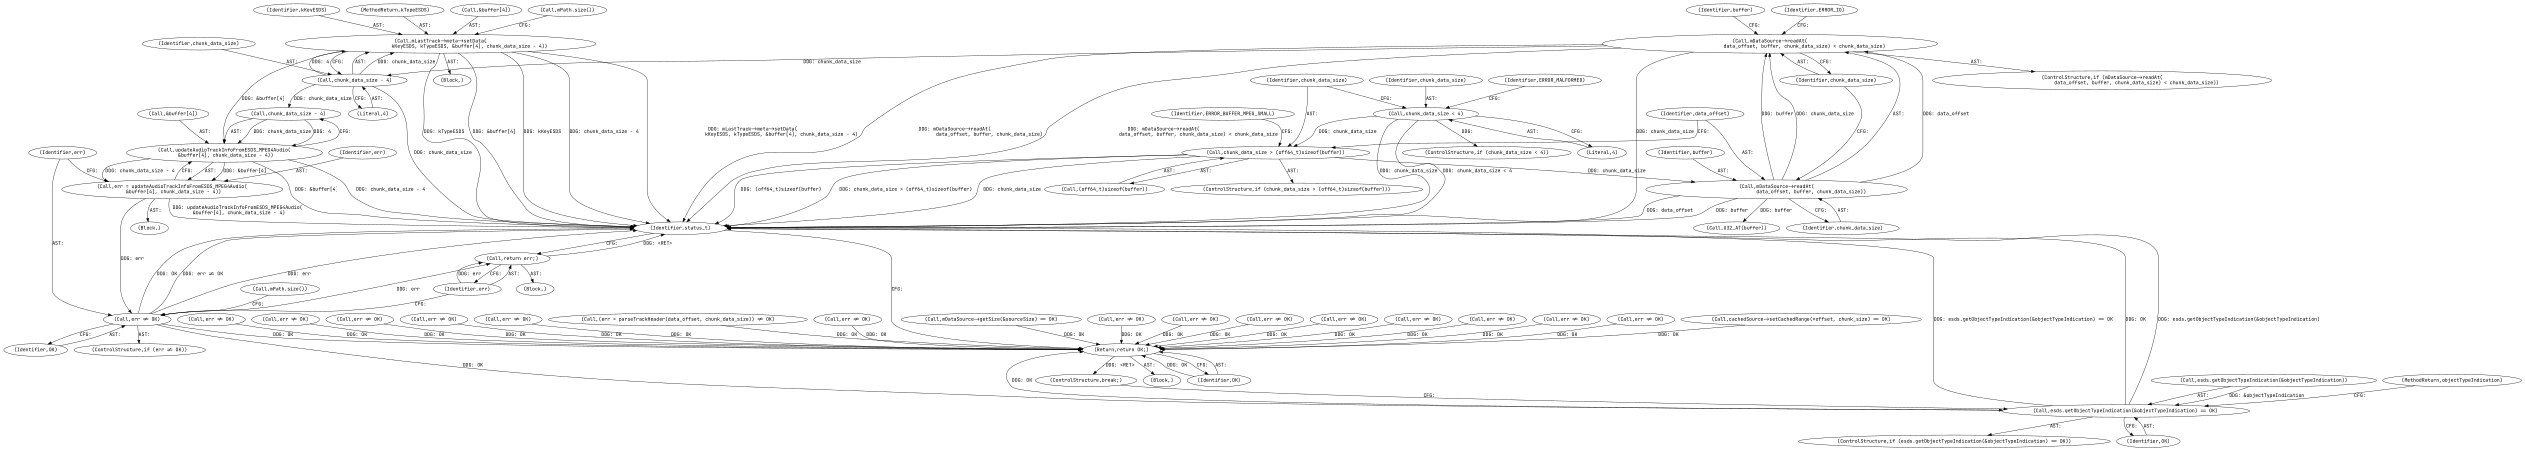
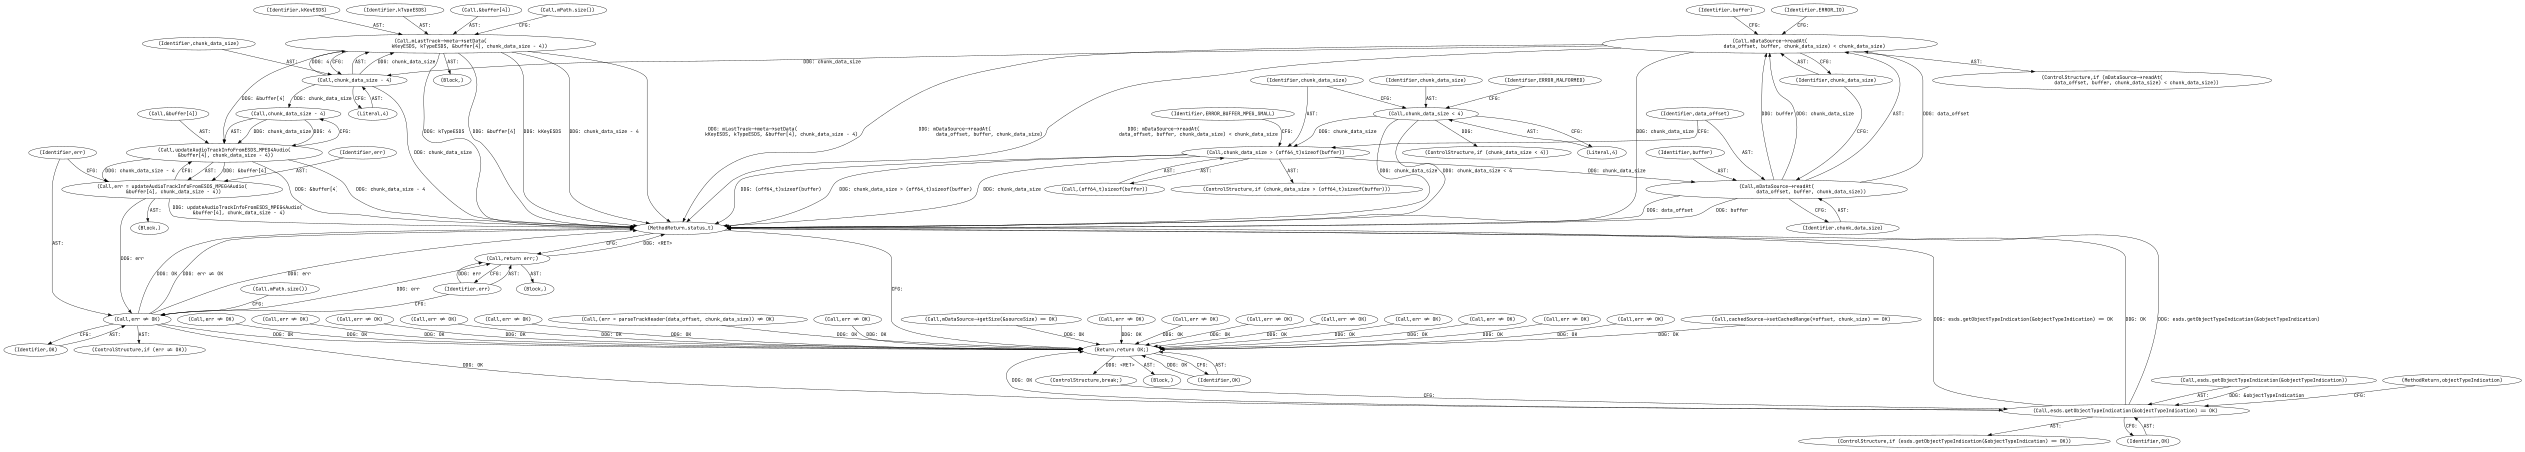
  digraph {
    fontname="JetBrains Mono"
    node [fontname="JetBrains Mono"]
    edge [fontname="JetBrains Mono"]
    n1 [label="(Call,mLastTrack->meta->setData(\n                    kKeyESDS, kTypeESDS, &buffer[4], chunk_data_size - 4))"]
    n2 [label="(Call,chunk_data_size - 4)"]
    n3 [label="(Call,updateAudioTrackInfoFromESDS_MPEG4Audio(\n &buffer[4], chunk_data_size - 4))"]
-   n4 [label="(Identifier,status_t)"]
+   n4 [label="(MethodReturn,status_t)"]
    n5 [label="(Block,)"]
    n6 [label="(Literal,4)"]
    n7 [label="(Call,chunk_data_size - 4)"]
    n8 [label="(Call,err = updateAudioTrackInfoFromESDS_MPEG4Audio(\n &buffer[4], chunk_data_size - 4))"]
    n9 [label="(Call,return err;)"]
    n10 [label="(Return,return OK;)"]
    n11 [label="(Call,mDataSource->readAt(\n                        data_offset, buffer, chunk_data_size) < chunk_data_size)"]
    n12 [label="(ControlStructure,if (mDataSource->readAt(\n                        data_offset, buffer, chunk_data_size) < chunk_data_size))"]
    n13 [label="(Identifier,chunk_data_size)"]
    n14 [label="(Call,mDataSource->readAt(\n                        data_offset, buffer, chunk_data_size))"]
-   n15 [label="(Call,U32_AT(buffer))"]
    n16 [label="(Identifier,chunk_data_size)"]
    n17 [label="(Call,chunk_data_size > (off64_t)sizeof(buffer))"]
    n18 [label="(Call,(off64_t)sizeof(buffer))"]
    n19 [label="(ControlStructure,if (chunk_data_size > (off64_t)sizeof(buffer)))"]
    n20 [label="(Call,chunk_data_size < 4)"]
    n21 [label="(ControlStructure,if (chunk_data_size < 4))"]
    n22 [label="(Literal,4)"]
    n23 [label="(Call,err != OK)"]
    n24 [label="(Block,)"]
    n25 [label="(Call,esds.getObjectTypeIndication(&objectTypeIndication) == OK)"]
    n26 [label="(Identifier,OK)"]
    n27 [label="(ControlStructure,if (err != OK))"]
    n28 [label="(Identifier,err)"]
    n29 [label="(Block,)"]
    n30 [label="(ControlStructure,if (esds.getObjectTypeIndication(&objectTypeIndication) == OK))"]
    n31 [label="(Identifier,OK)"]
    n32 [label="(Block,)"]
    n33 [label="(Identifier,OK)"]
    n34 [label="(ControlStructure,break;)"]
    n35 [label="(Call,(err = parseTrackHeader(data_offset, chunk_data_size)) != OK)"]
    n36 [label="(Call,err != OK)"]
    n37 [label="(Call,mDataSource->getSize(&sourceSize) == OK)"]
    n38 [label="(Call,&buffer[4])"]
    n39 [label="(Identifier,buffer)"]
    n40 [label="(Call,err != OK)"]
    n41 [label="(Identifier,chunk_data_size)"]
    n42 [label="(Identifier,data_offset)"]
    n43 [label="(Call,err != OK)"]
    n44 [label="(Identifier,err)"]
    n45 [label="(Call,err != OK)"]
    n46 [label="(Identifier,ERROR_MALFORMED)"]
    n47 [label="(Call,err != OK)"]
    n48 [label="(Identifier,kKeyESDS)"]
    n49 [label="(Call,err != OK)"]
-   n50 [label="(MethodReturn,kTypeESDS)"]
+   n50 [label="(Identifier,kTypeESDS)"]
    n51 [label="(Identifier,chunk_data_size)"]
    n52 [label="(Identifier,err)"]
    n53 [label="(Call,err != OK)"]
    n54 [label="(Call,&buffer[4])"]
    n55 [label="(Identifier,ERROR_BUFFER_MPEG_SMALL)"]
    n56 [label="(Call,err != OK)"]
    n57 [label="(Call,esds.getObjectTypeIndication(&objectTypeIndication))"]
    n58 [label="(Call,err != OK)"]
    n59 [label="(Call,cachedSource->setCachedRange(*offset, chunk_size) == OK)"]
    n60 [label="(Call,mPath.size())"]
    n61 [label="(Call,err != OK)"]
    n62 [label="(Call,err != OK)"]
    n63 [label="(Call,err != OK)"]
    n64 [label="(Call,err != OK)"]
    n65 [label="(Identifier,chunk_data_size)"]
    n66 [label="(Identifier,ERROR_IO)"]
    n67 [label="(Call,mPath.size())"]
    n68 [label="(Call,err != OK)"]
    n69 [label="(MethodReturn,objectTypeIndication)"]
    n70 [label="(Identifier,buffer)"]
    n1 -> n2 [label="CFG: "]
    n1 -> n3 [label="DDG: &buffer[4]"]
    n1 -> n4 [label="DDG: kKeyESDS"]
    n1 -> n4 [label="DDG: mLastTrack->meta->setData(\n                    kKeyESDS, kTypeESDS, &buffer[4], chunk_data_size - 4)"]
    n1 -> n4 [label="DDG: kTypeESDS"]
    n1 -> n4 [label="DDG: &buffer[4]"]
    n1 -> n4 [label="DDG: chunk_data_size - 4"]
    n1 -> n5 [label="AST: "]
    n2 -> n1 [label="AST: "]
    n2 -> n1 [label="DDG: chunk_data_size"]
    n2 -> n1 [label="DDG: 4"]
    n2 -> n4 [label="DDG: chunk_data_size"]
    n2 -> n6 [label="CFG: "]
    n2 -> n7 [label="DDG: chunk_data_size"]
    n3 -> n4 [label="DDG: chunk_data_size - 4"]
    n3 -> n4 [label="DDG: &buffer[4]"]
    n3 -> n7 [label="CFG: "]
    n3 -> n8 [label="AST: "]
    n3 -> n8 [label="DDG: &buffer[4]"]
    n3 -> n8 [label="DDG: chunk_data_size - 4"]
    n4 -> n9 [label="CFG: "]
    n4 -> n10 [label="CFG: "]
    n6 -> n2 [label="AST: "]
    n7 -> n3 [label="AST: "]
    n7 -> n3 [label="DDG: chunk_data_size"]
    n7 -> n3 [label="DDG: 4"]
    n8 -> n3 [label="CFG: "]
    n8 -> n4 [label="DDG: updateAudioTrackInfoFromESDS_MPEG4Audio(\n &buffer[4], chunk_data_size - 4)"]
    n8 -> n23 [label="DDG: err"]
    n8 -> n24 [label="AST: "]
    n9 -> n4 [label="DDG: <RET>"]
    n9 -> n28 [label="CFG: "]
    n9 -> n29 [label="AST: "]
    n10 -> n32 [label="AST: "]
    n10 -> n33 [label="CFG: "]
    n10 -> n34 [label="DDG: <RET>"]
    n11 -> n2 [label="DDG: chunk_data_size"]
    n11 -> n4 [label="DDG: mDataSource->readAt(\n                        data_offset, buffer, chunk_data_size)"]
    n11 -> n4 [label="DDG: mDataSource->readAt(\n                        data_offset, buffer, chunk_data_size) < chunk_data_size"]
    n11 -> n4 [label="DDG: chunk_data_size"]
    n11 -> n12 [label="AST: "]
    n11 -> n13 [label="CFG: "]
    n13 -> n11 [label="AST: "]
    n13 -> n14 [label="CFG: "]
    n14 -> n4 [label="DDG: buffer"]
    n14 -> n4 [label="DDG: data_offset"]
    n14 -> n11 [label="AST: "]
    n14 -> n11 [label="DDG: data_offset"]
    n14 -> n11 [label="DDG: buffer"]
    n14 -> n11 [label="DDG: chunk_data_size"]
-   n14 -> n15 [label="DDG: buffer"]
    n14 -> n16 [label="CFG: "]
    n16 -> n14 [label="AST: "]
    n17 -> n4 [label="DDG: chunk_data_size > (off64_t)sizeof(buffer)"]
    n17 -> n4 [label="DDG: chunk_data_size"]
    n17 -> n4 [label="DDG: (off64_t)sizeof(buffer)"]
    n17 -> n14 [label="DDG: chunk_data_size"]
    n17 -> n18 [label="AST: "]
    n17 -> n19 [label="AST: "]
    n18 -> n17 [label="AST: "]
    n20 -> n4 [label="DDG: chunk_data_size"]
    n20 -> n4 [label="DDG: chunk_data_size < 4"]
    n20 -> n17 [label="DDG: chunk_data_size"]
    n20 -> n21 [label="DDG: "]
    n20 -> n22 [label="CFG: "]
    n22 -> n20 [label="AST: "]
    n23 -> n4 [label="DDG: err != OK"]
    n23 -> n4 [label="DDG: err"]
    n23 -> n4 [label="DDG: OK"]
    n23 -> n9 [label="DDG: err"]
    n23 -> n10 [label="DDG: OK"]
    n23 -> n25 [label="DDG: OK"]
    n23 -> n26 [label="CFG: "]
    n23 -> n27 [label="AST: "]
    n25 -> n4 [label="DDG: esds.getObjectTypeIndication(&objectTypeIndication) == OK"]
    n25 -> n4 [label="DDG: OK"]
    n25 -> n4 [label="DDG: esds.getObjectTypeIndication(&objectTypeIndication)"]
    n25 -> n10 [label="DDG: OK"]
    n25 -> n30 [label="AST: "]
    n25 -> n31 [label="CFG: "]
    n26 -> n23 [label="AST: "]
    n28 -> n9 [label="AST: "]
    n28 -> n9 [label="DDG: err"]
    n28 -> n23 [label="CFG: "]
    n31 -> n25 [label="AST: "]
    n33 -> n10 [label="AST: "]
    n33 -> n10 [label="DDG: OK"]
    n34 -> n25 [label="CFG: "]
    n35 -> n10 [label="DDG: OK"]
    n36 -> n10 [label="DDG: OK"]
    n37 -> n10 [label="DDG: OK"]
    n38 -> n3 [label="AST: "]
    n39 -> n11 [label="CFG: "]
    n40 -> n10 [label="DDG: OK"]
    n41 -> n17 [label="AST: "]
    n41 -> n20 [label="CFG: "]
    n42 -> n14 [label="AST: "]
    n42 -> n17 [label="CFG: "]
    n43 -> n10 [label="DDG: OK"]
    n44 -> n8 [label="CFG: "]
    n44 -> n23 [label="AST: "]
    n45 -> n10 [label="DDG: OK"]
    n46 -> n20 [label="CFG: "]
    n47 -> n10 [label="DDG: OK"]
    n48 -> n1 [label="AST: "]
    n49 -> n10 [label="DDG: OK"]
    n50 -> n1 [label="AST: "]
    n51 -> n20 [label="AST: "]
    n52 -> n8 [label="AST: "]
    n53 -> n10 [label="DDG: OK"]
    n54 -> n1 [label="AST: "]
    n55 -> n17 [label="CFG: "]
    n56 -> n10 [label="DDG: OK"]
    n57 -> n25 [label="AST: "]
    n57 -> n25 [label="DDG: &objectTypeIndication"]
    n58 -> n10 [label="DDG: OK"]
    n59 -> n10 [label="DDG: OK"]
    n60 -> n1 [label="CFG: "]
    n61 -> n10 [label="DDG: OK"]
    n62 -> n10 [label="DDG: OK"]
    n63 -> n10 [label="DDG: OK"]
    n64 -> n10 [label="DDG: OK"]
    n65 -> n2 [label="AST: "]
    n66 -> n11 [label="CFG: "]
    n67 -> n23 [label="CFG: "]
    n68 -> n10 [label="DDG: OK"]
    n69 -> n25 [label="CFG: "]
    n70 -> n14 [label="AST: "]
  }
